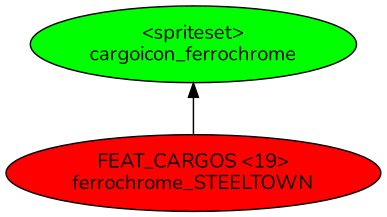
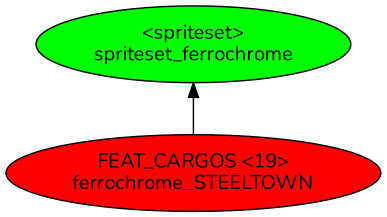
  digraph {
    rankdir=BT
    fontname=Nunito
    node [style=filled fontname=Nunito]
-   n1 [fillcolor=green label="<spriteset>\ncargoicon_ferrochrome"]
+   n1 [fillcolor=green label="<spriteset>\nspriteset_ferrochrome"]
    n2 [fillcolor=red label="FEAT_CARGOS <19>\nferrochrome_STEELTOWN"]
    n2 -> n1 [fontname=Nunito]
  }
